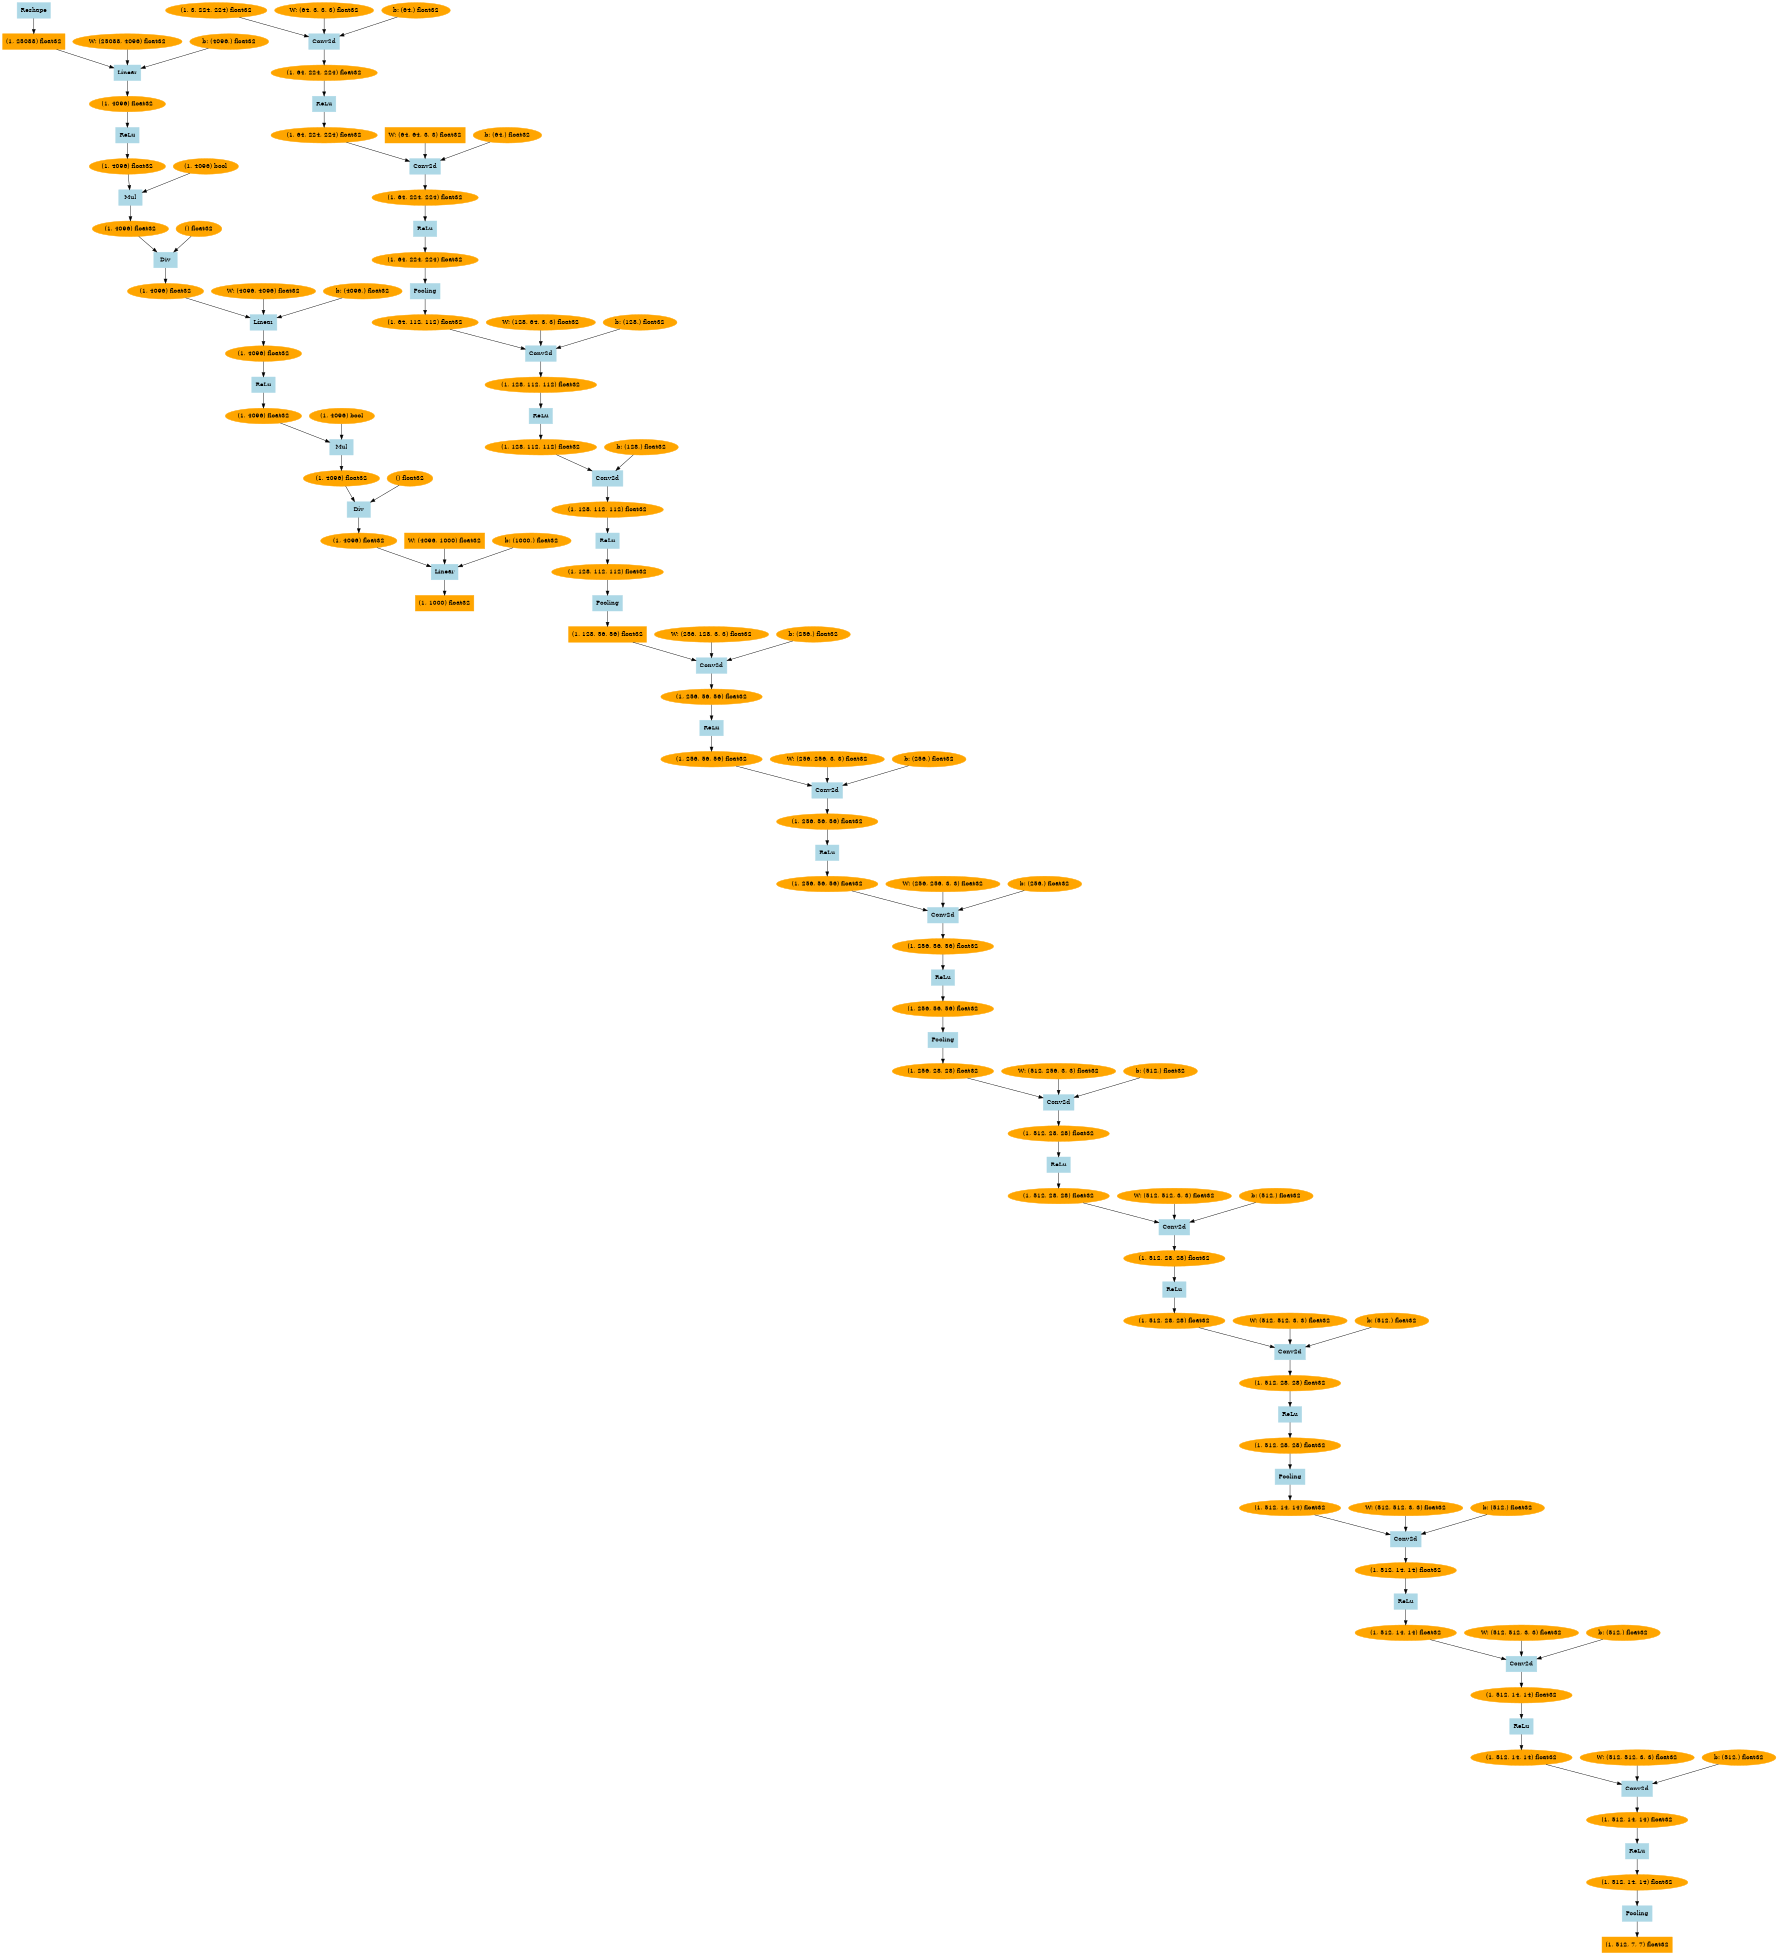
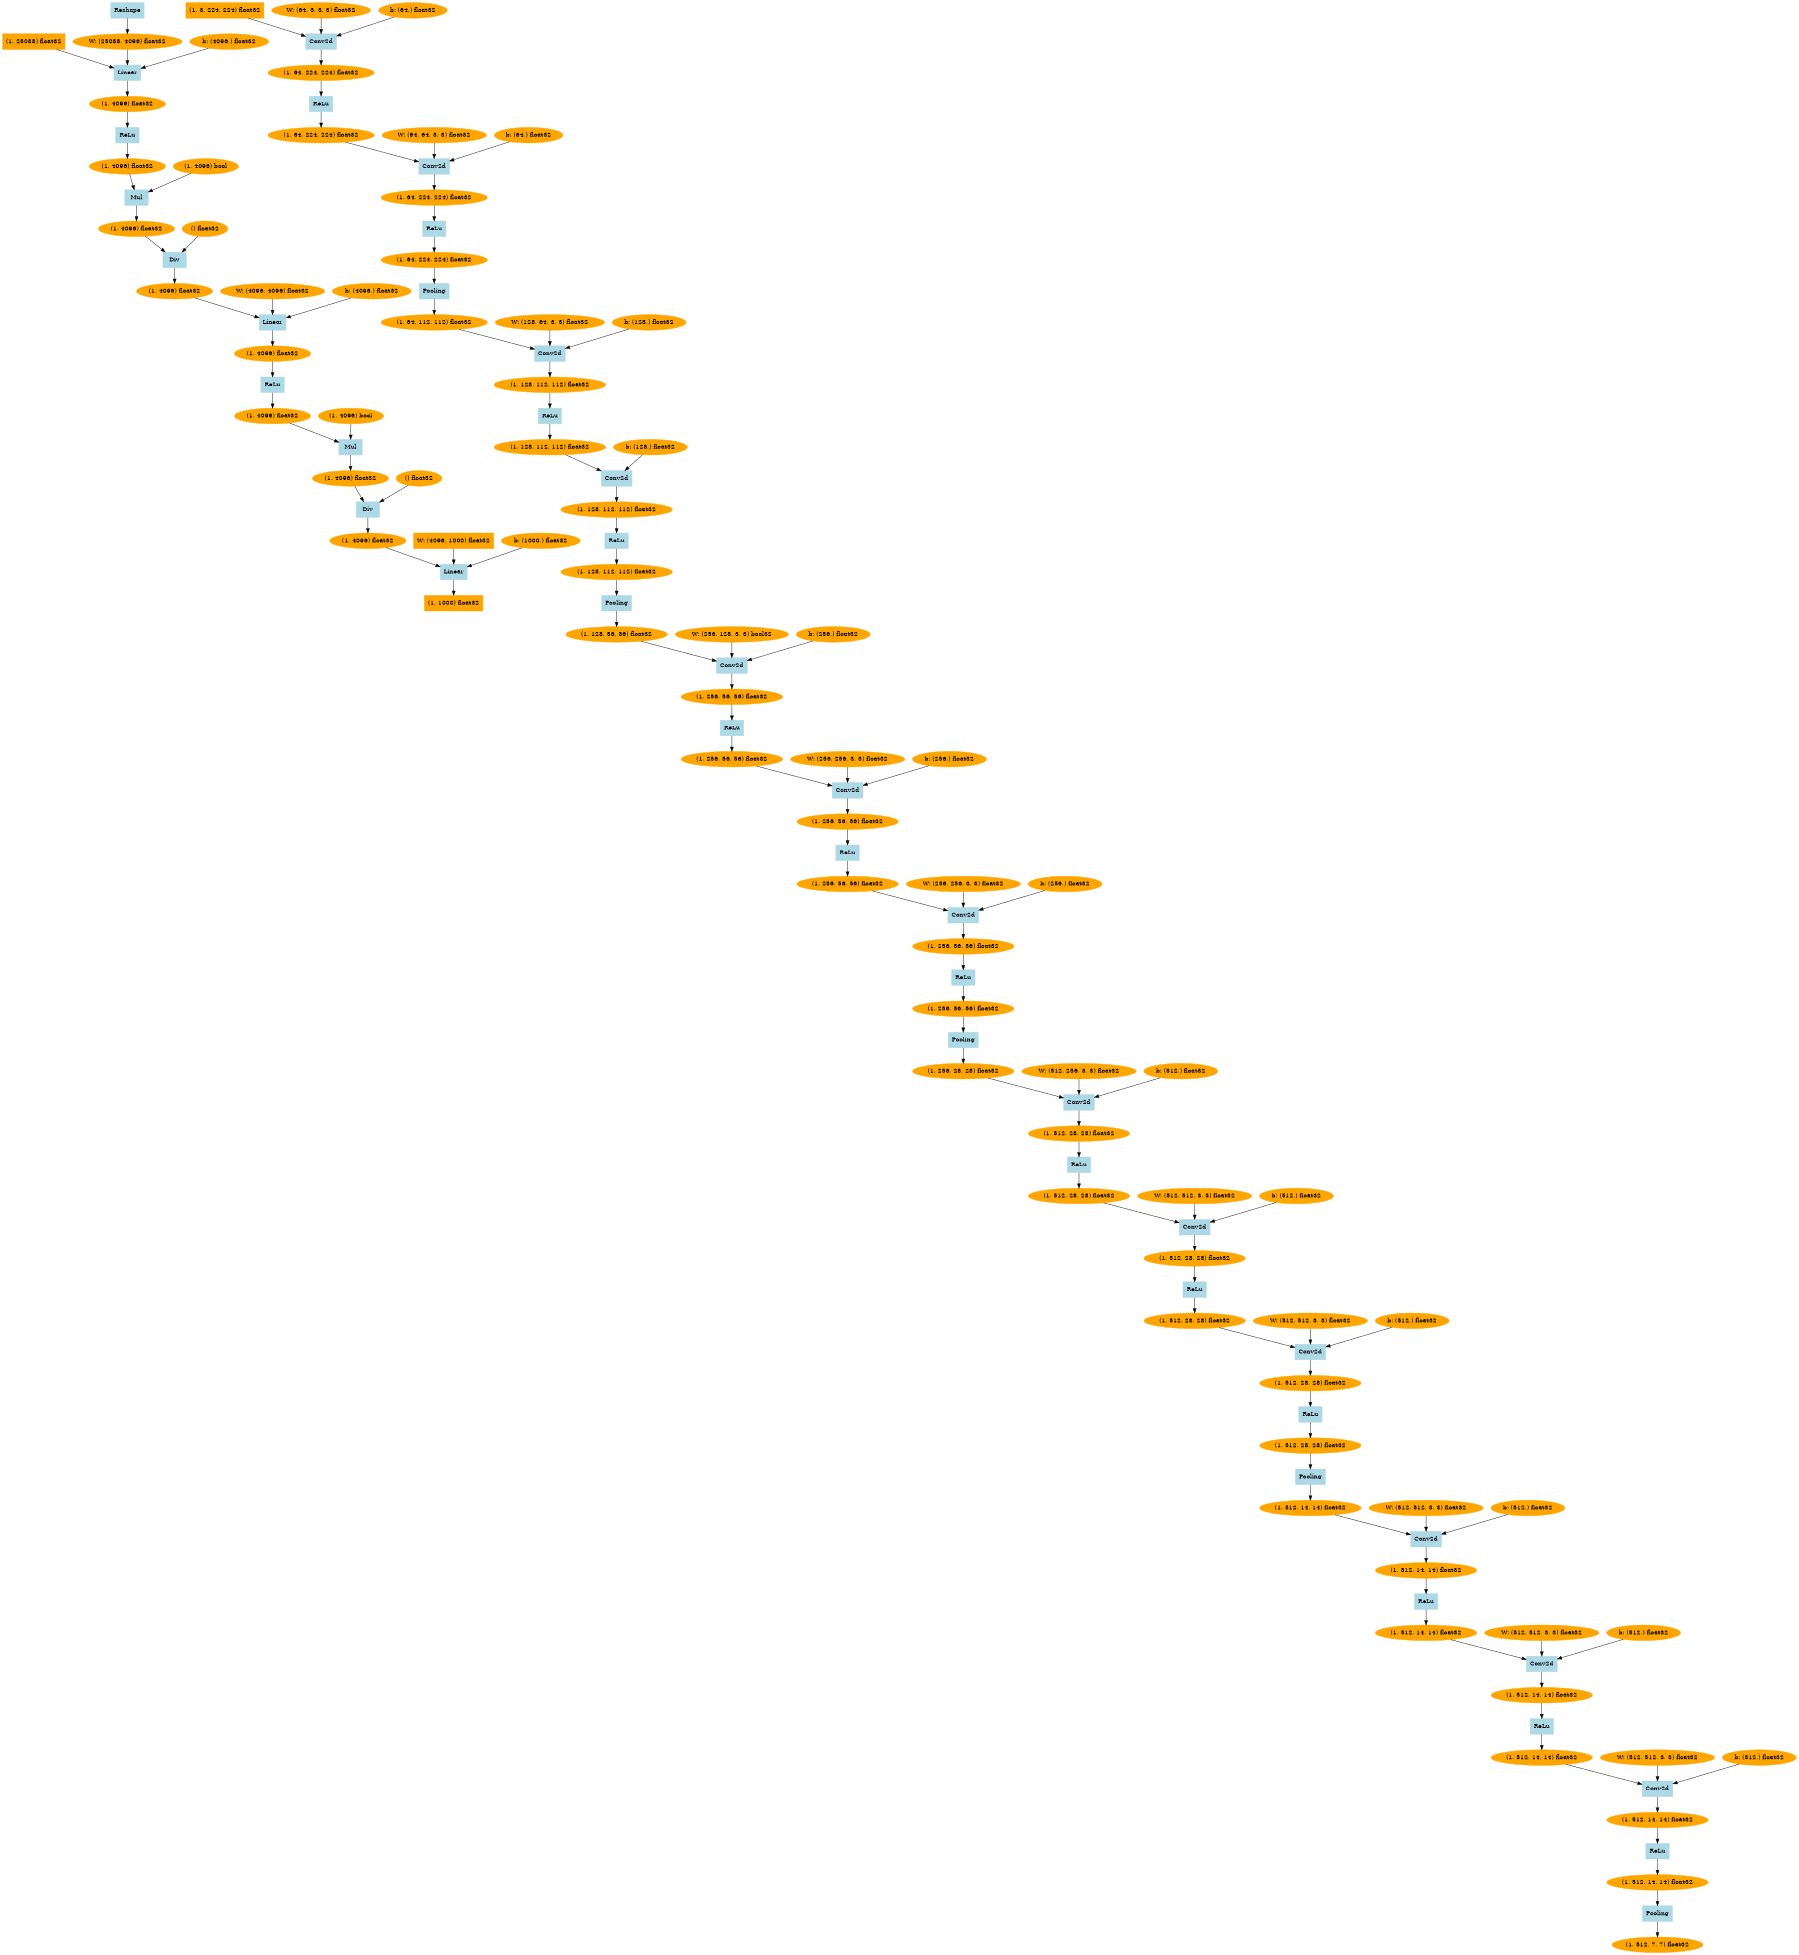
  digraph {
    node [color=orange style=filled]
    n1 [label="(1, 1000) float32" shape=box]
    n2 [color=lightblue label=Linear shape=box]
    n3 [label="(1, 4096) float32"]
    n4 [label="W: (4096, 1000) float32" shape=box]
    n5 [label="b: (1000,) float32"]
    n6 [color=lightblue label=Div shape=box]
    n7 [label="(1, 4096) float32"]
    n8 [label="() float32"]
    n9 [color=lightblue label=Mul shape=box]
    n10 [label="(1, 4096) float32"]
    n11 [label="(1, 4096) bool"]
    n12 [color=lightblue label=ReLu shape=box]
    n13 [label="(1, 4096) float32"]
    n14 [color=lightblue label=Linear shape=box]
    n15 [label="(1, 4096) float32"]
    n16 [label="W: (4096, 4096) float32"]
    n17 [label="b: (4096,) float32"]
    n18 [color=lightblue label=Div shape=box]
    n19 [label="(1, 4096) float32"]
    n20 [label="() float32"]
    n21 [color=lightblue label=Mul shape=box]
    n22 [label="(1, 4096) float32"]
    n23 [label="(1, 4096) bool"]
    n24 [color=lightblue label=ReLu shape=box]
    n25 [label="(1, 4096) float32"]
    n26 [color=lightblue label=Linear shape=box]
    n27 [label="(1, 25088) float32" shape=box]
    n28 [label="W: (25088, 4096) float32"]
    n29 [label="b: (4096,) float32"]
    n30 [color=lightblue label=Reshape shape=box]
-   n31 [label="(1, 512, 7, 7) float32" shape=box]
+   n31 [label="(1, 512, 7, 7) float32"]
    n32 [color=lightblue label=Pooling shape=box]
    n33 [label="(1, 512, 14, 14) float32"]
    n34 [color=lightblue label=ReLu shape=box]
    n35 [label="(1, 512, 14, 14) float32"]
    n36 [color=lightblue label=Conv2d shape=box]
    n37 [label="(1, 512, 14, 14) float32"]
    n38 [label="W: (512, 512, 3, 3) float32"]
    n39 [label="b: (512,) float32"]
    n40 [color=lightblue label=ReLu shape=box]
    n41 [label="(1, 512, 14, 14) float32"]
    n42 [color=lightblue label=Conv2d shape=box]
    n43 [label="(1, 512, 14, 14) float32"]
    n44 [label="W: (512, 512, 3, 3) float32"]
    n45 [label="b: (512,) float32"]
    n46 [color=lightblue label=ReLu shape=box]
    n47 [label="(1, 512, 14, 14) float32"]
    n48 [color=lightblue label=Conv2d shape=box]
    n49 [label="(1, 512, 14, 14) float32"]
    n50 [label="W: (512, 512, 3, 3) float32"]
    n51 [label="b: (512,) float32"]
    n52 [color=lightblue label=Pooling shape=box]
    n53 [label="(1, 512, 28, 28) float32"]
    n54 [color=lightblue label=ReLu shape=box]
    n55 [label="(1, 512, 28, 28) float32"]
    n56 [color=lightblue label=Conv2d shape=box]
    n57 [label="(1, 512, 28, 28) float32"]
    n58 [label="W: (512, 512, 3, 3) float32"]
    n59 [label="b: (512,) float32"]
    n60 [color=lightblue label=ReLu shape=box]
    n61 [label="(1, 512, 28, 28) float32"]
    n62 [color=lightblue label=Conv2d shape=box]
    n63 [label="(1, 512, 28, 28) float32"]
    n64 [label="W: (512, 512, 3, 3) float32"]
    n65 [label="b: (512,) float32"]
    n66 [color=lightblue label=ReLu shape=box]
    n67 [label="(1, 512, 28, 28) float32"]
    n68 [color=lightblue label=Conv2d shape=box]
    n69 [label="(1, 256, 28, 28) float32"]
    n70 [label="W: (512, 256, 3, 3) float32"]
    n71 [label="b: (512,) float32"]
    n72 [color=lightblue label=Pooling shape=box]
    n73 [label="(1, 256, 56, 56) float32"]
    n74 [color=lightblue label=ReLu shape=box]
    n75 [label="(1, 256, 56, 56) float32"]
    n76 [color=lightblue label=Conv2d shape=box]
    n77 [label="(1, 256, 56, 56) float32"]
    n78 [label="W: (256, 256, 3, 3) float32"]
    n79 [label="b: (256,) float32"]
    n80 [color=lightblue label=ReLu shape=box]
    n81 [label="(1, 256, 56, 56) float32"]
    n82 [color=lightblue label=Conv2d shape=box]
    n83 [label="(1, 256, 56, 56) float32"]
    n84 [label="W: (256, 256, 3, 3) float32"]
    n85 [label="b: (256,) float32"]
    n86 [color=lightblue label=ReLu shape=box]
    n87 [label="(1, 256, 56, 56) float32"]
    n88 [color=lightblue label=Conv2d shape=box]
-   n89 [label="(1, 128, 56, 56) float32" shape=box]
-   n90 [label="W: (256, 128, 3, 3) float32"]
+   n89 [label="(1, 128, 56, 56) float32"]
+   n90 [label="W: (256, 128, 3, 3) bool32"]
    n91 [label="b: (256,) float32"]
    n92 [color=lightblue label=Pooling shape=box]
    n93 [label="(1, 128, 112, 112) float32"]
    n94 [color=lightblue label=ReLu shape=box]
    n95 [label="(1, 128, 112, 112) float32"]
    n96 [color=lightblue label=Conv2d shape=box]
    n97 [label="(1, 128, 112, 112) float32"]
    n98 [label="b: (128,) float32"]
    n99 [color=lightblue label=ReLu shape=box]
    n100 [label="(1, 128, 112, 112) float32"]
    n101 [color=lightblue label=Conv2d shape=box]
    n102 [label="(1, 64, 112, 112) float32"]
    n103 [label="W: (128, 64, 3, 3) float32"]
    n104 [label="b: (128,) float32"]
    n105 [color=lightblue label=Pooling shape=box]
    n106 [label="(1, 64, 224, 224) float32"]
    n107 [color=lightblue label=ReLu shape=box]
    n108 [label="(1, 64, 224, 224) float32"]
    n109 [color=lightblue label=Conv2d shape=box]
    n110 [label="(1, 64, 224, 224) float32"]
-   n111 [label="W: (64, 64, 3, 3) float32" shape=box]
+   n111 [label="W: (64, 64, 3, 3) float32"]
    n112 [label="b: (64,) float32"]
    n113 [color=lightblue label=ReLu shape=box]
    n114 [label="(1, 64, 224, 224) float32"]
    n115 [color=lightblue label=Conv2d shape=box]
-   n116 [label="(1, 3, 224, 224) float32"]
+   n116 [label="(1, 3, 224, 224) float32" shape=box]
    n117 [label="W: (64, 3, 3, 3) float32"]
    n118 [label="b: (64,) float32"]
    n2 -> n1
    n3 -> n2
    n4 -> n2
    n5 -> n2
    n6 -> n3
    n7 -> n6
    n8 -> n6
    n9 -> n7
    n10 -> n9
    n11 -> n9
    n12 -> n10
    n13 -> n12
    n14 -> n13
    n15 -> n14
    n16 -> n14
    n17 -> n14
    n18 -> n15
    n19 -> n18
    n20 -> n18
    n21 -> n19
    n22 -> n21
    n23 -> n21
    n24 -> n22
    n25 -> n24
    n26 -> n25
    n27 -> n26
    n28 -> n26
    n29 -> n26
-   n30 -> n27
+   n30 -> n28
    n32 -> n31
    n33 -> n32
    n34 -> n33
    n35 -> n34
    n36 -> n35
    n37 -> n36
    n38 -> n36
    n39 -> n36
    n40 -> n37
    n41 -> n40
    n42 -> n41
    n43 -> n42
    n44 -> n42
    n45 -> n42
    n46 -> n43
    n47 -> n46
    n48 -> n47
    n49 -> n48
    n50 -> n48
    n51 -> n48
    n52 -> n49
    n53 -> n52
    n54 -> n53
    n55 -> n54
    n56 -> n55
    n57 -> n56
    n58 -> n56
    n59 -> n56
    n60 -> n57
    n61 -> n60
    n62 -> n61
    n63 -> n62
    n64 -> n62
    n65 -> n62
    n66 -> n63
    n67 -> n66
    n68 -> n67
    n69 -> n68
    n70 -> n68
    n71 -> n68
    n72 -> n69
    n73 -> n72
    n74 -> n73
    n75 -> n74
    n76 -> n75
    n77 -> n76
    n78 -> n76
    n79 -> n76
    n80 -> n77
    n81 -> n80
    n82 -> n81
    n83 -> n82
    n84 -> n82
    n85 -> n82
    n86 -> n83
    n87 -> n86
    n88 -> n87
    n89 -> n88
    n90 -> n88
    n91 -> n88
    n92 -> n89
    n93 -> n92
    n94 -> n93
    n95 -> n94
    n96 -> n95
    n97 -> n96
    n98 -> n96
    n99 -> n97
    n100 -> n99
    n101 -> n100
    n102 -> n101
    n103 -> n101
    n104 -> n101
    n105 -> n102
    n106 -> n105
    n107 -> n106
    n108 -> n107
    n109 -> n108
    n110 -> n109
    n111 -> n109
    n112 -> n109
    n113 -> n110
    n114 -> n113
    n115 -> n114
    n116 -> n115
    n117 -> n115
    n118 -> n115
  }
